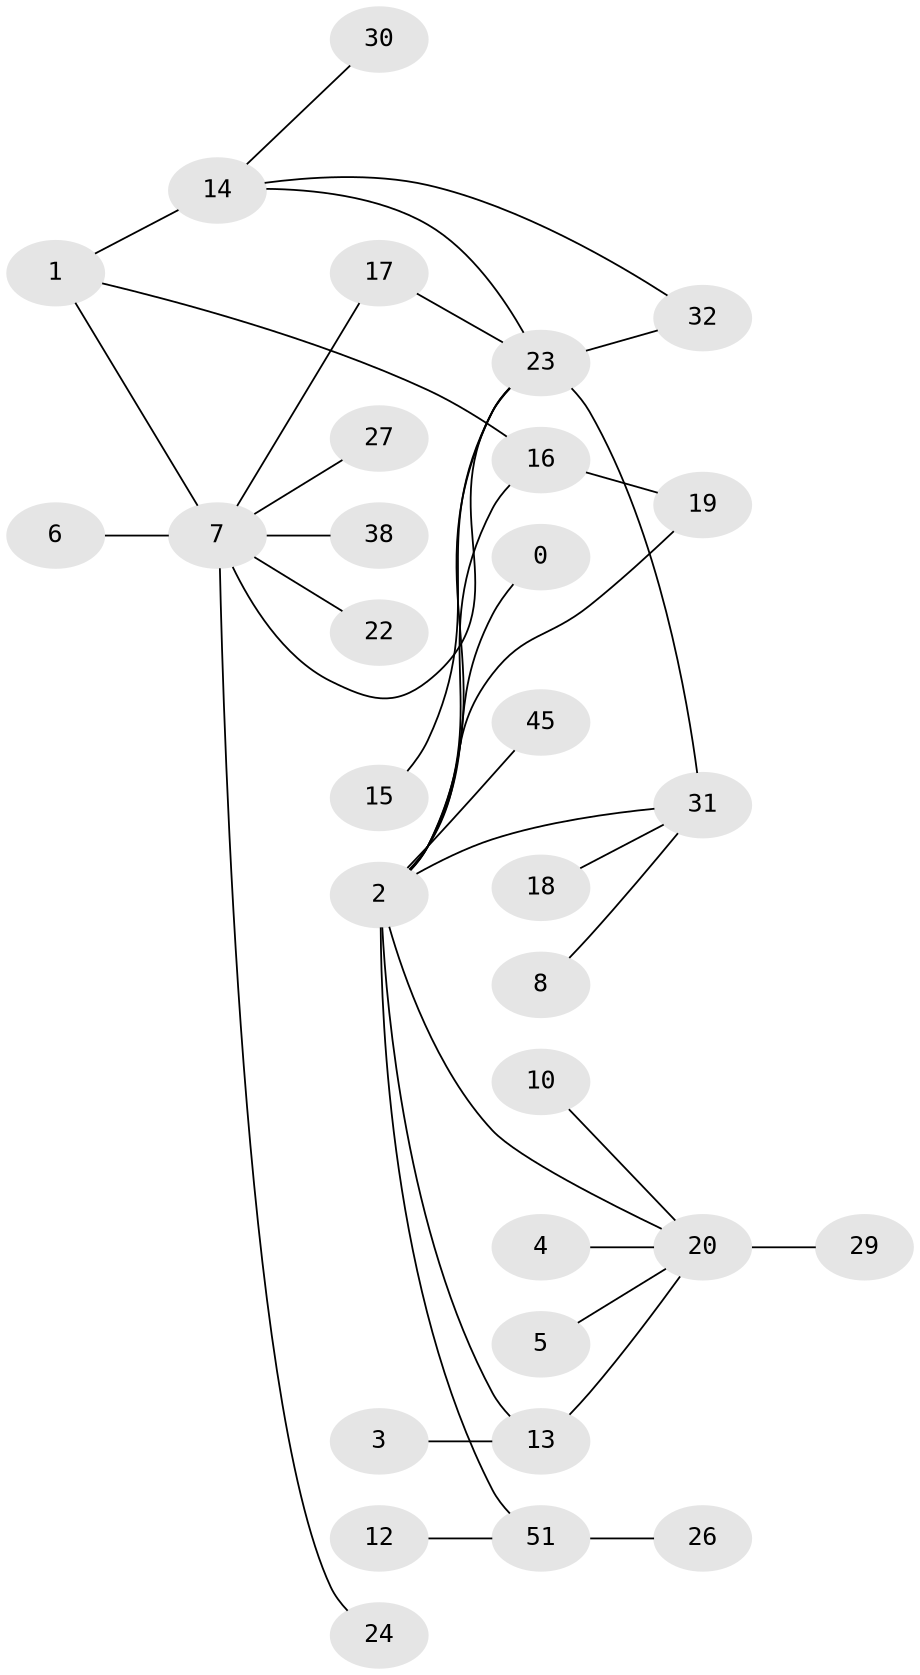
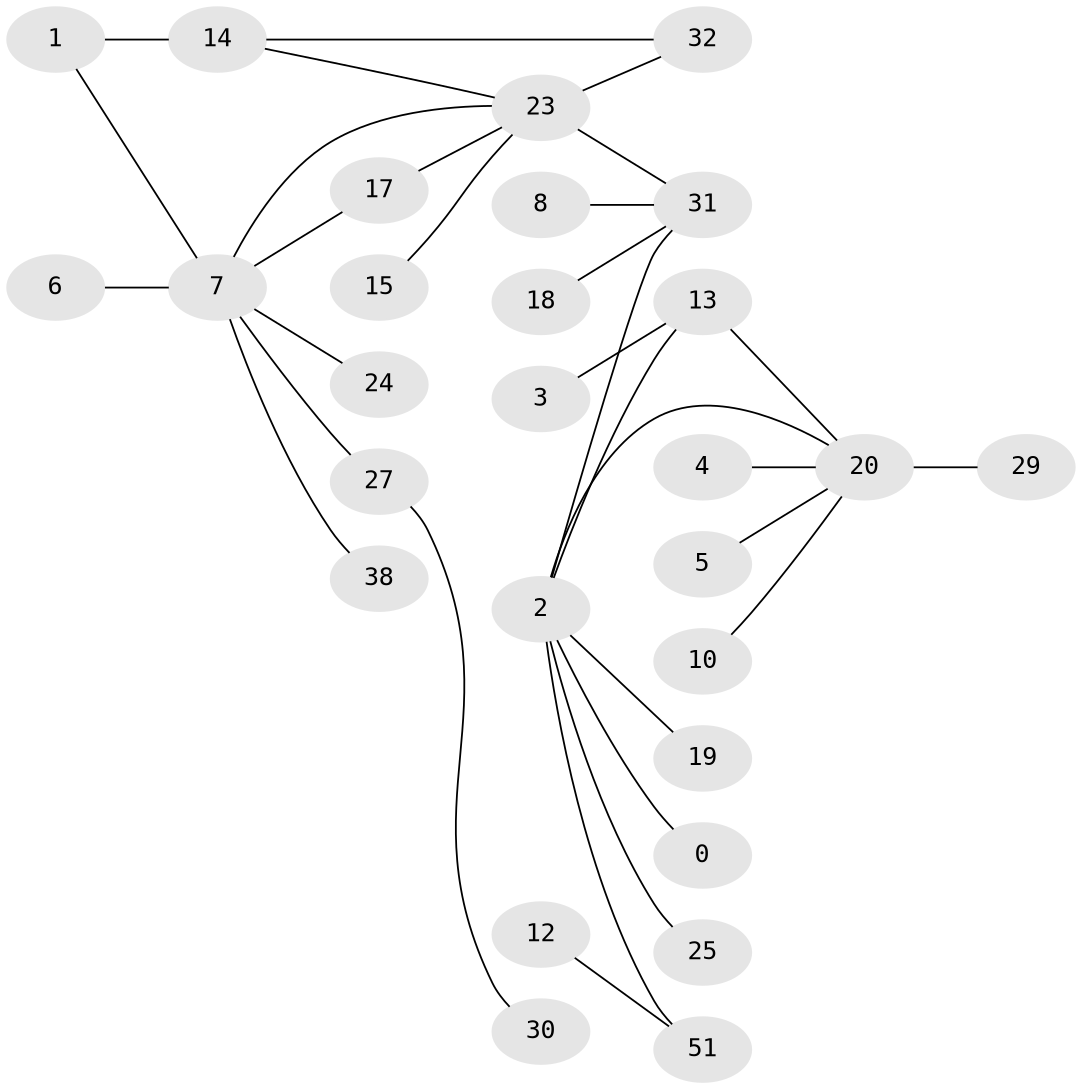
  graph {
    fontname="DejaVu Sans Mono"
    rankdir=LR
    node [color=gray90 fontname="DejaVu Sans Mono" style=filled]
    edge [fontname="DejaVu Sans Mono" weight=1.0]
    1
    7
    14
-   16
    17
    23
-   22
    24
    27
    n10 [label=38]
    13
    20
    30
    32
    19
    2
    n17 [label=0]
    n18 [label=51]
-   25 [label=45]
+   25
    31
    29
-   26
    3
    4
    5
    6
    8
    10
    15
    12
    18
    1 -- 7
    1 -- 14 [weight=2.0]
-   1 -- 16
    7 -- 17
    7 -- 23
-   7 -- 22
    7 -- 24
    7 -- 27
    7 -- n10
    14 -- 23
-   14 -- 30
+   27 -- 30
    14 -- 32
-   16 -- 19
    17 -- 23 [weight=2.0]
    23 -- 32
    23 -- 31
    13 -- 20
    20 -- 29
-   2 -- 16
-   2 -- 23
    2 -- 13
    2 -- 20
    2 -- 19
    2 -- n17
    2 -- n18
    2 -- 25
    2 -- 31 [weight=2.0]
-   n18 -- 26
    3 -- 13
    4 -- 20
    5 -- 20
    6 -- 7
    8 -- 31
    10 -- 20
    15 -- 23
    12 -- n18
    18 -- 31
  }
